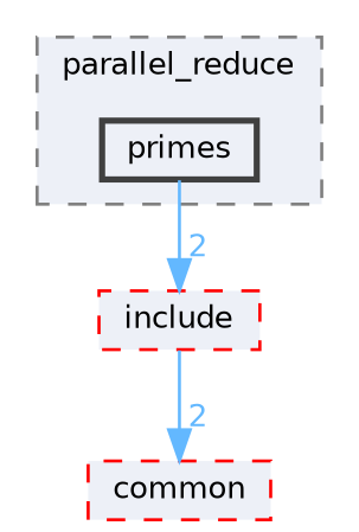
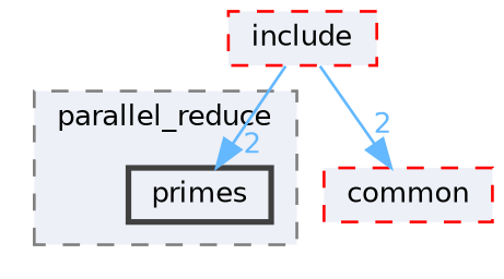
  digraph {
    compound=true
    node [color=red fillcolor="#edf0f7" fontname=Helvetica fontsize=10 shape=box style="filled,dashed"]
    edge [color=steelblue1 fontcolor=steelblue1 fontname=Helvetica fontsize=10 headlabel=2 labeldistance=1.5 labelfontname=Helvetica labelfontsize=10]
    n1 [color=grey25 height=0.2 label=primes style="filled,bold" width=0.4]
    n2 [height=0.2 label=include width=0.4]
    n3 [height=0.2 label=common width=0.4]
    subgraph cluster_1 {
      bgcolor="#edf0f7"
      fontname=Helvetica
      fontsize=10
      label=parallel_reduce
      pencolor=grey50
      style="filled,dashed"
      n1
    }
-   n1 -> n2
+   n2 -> n1
    n2 -> n3
  }
